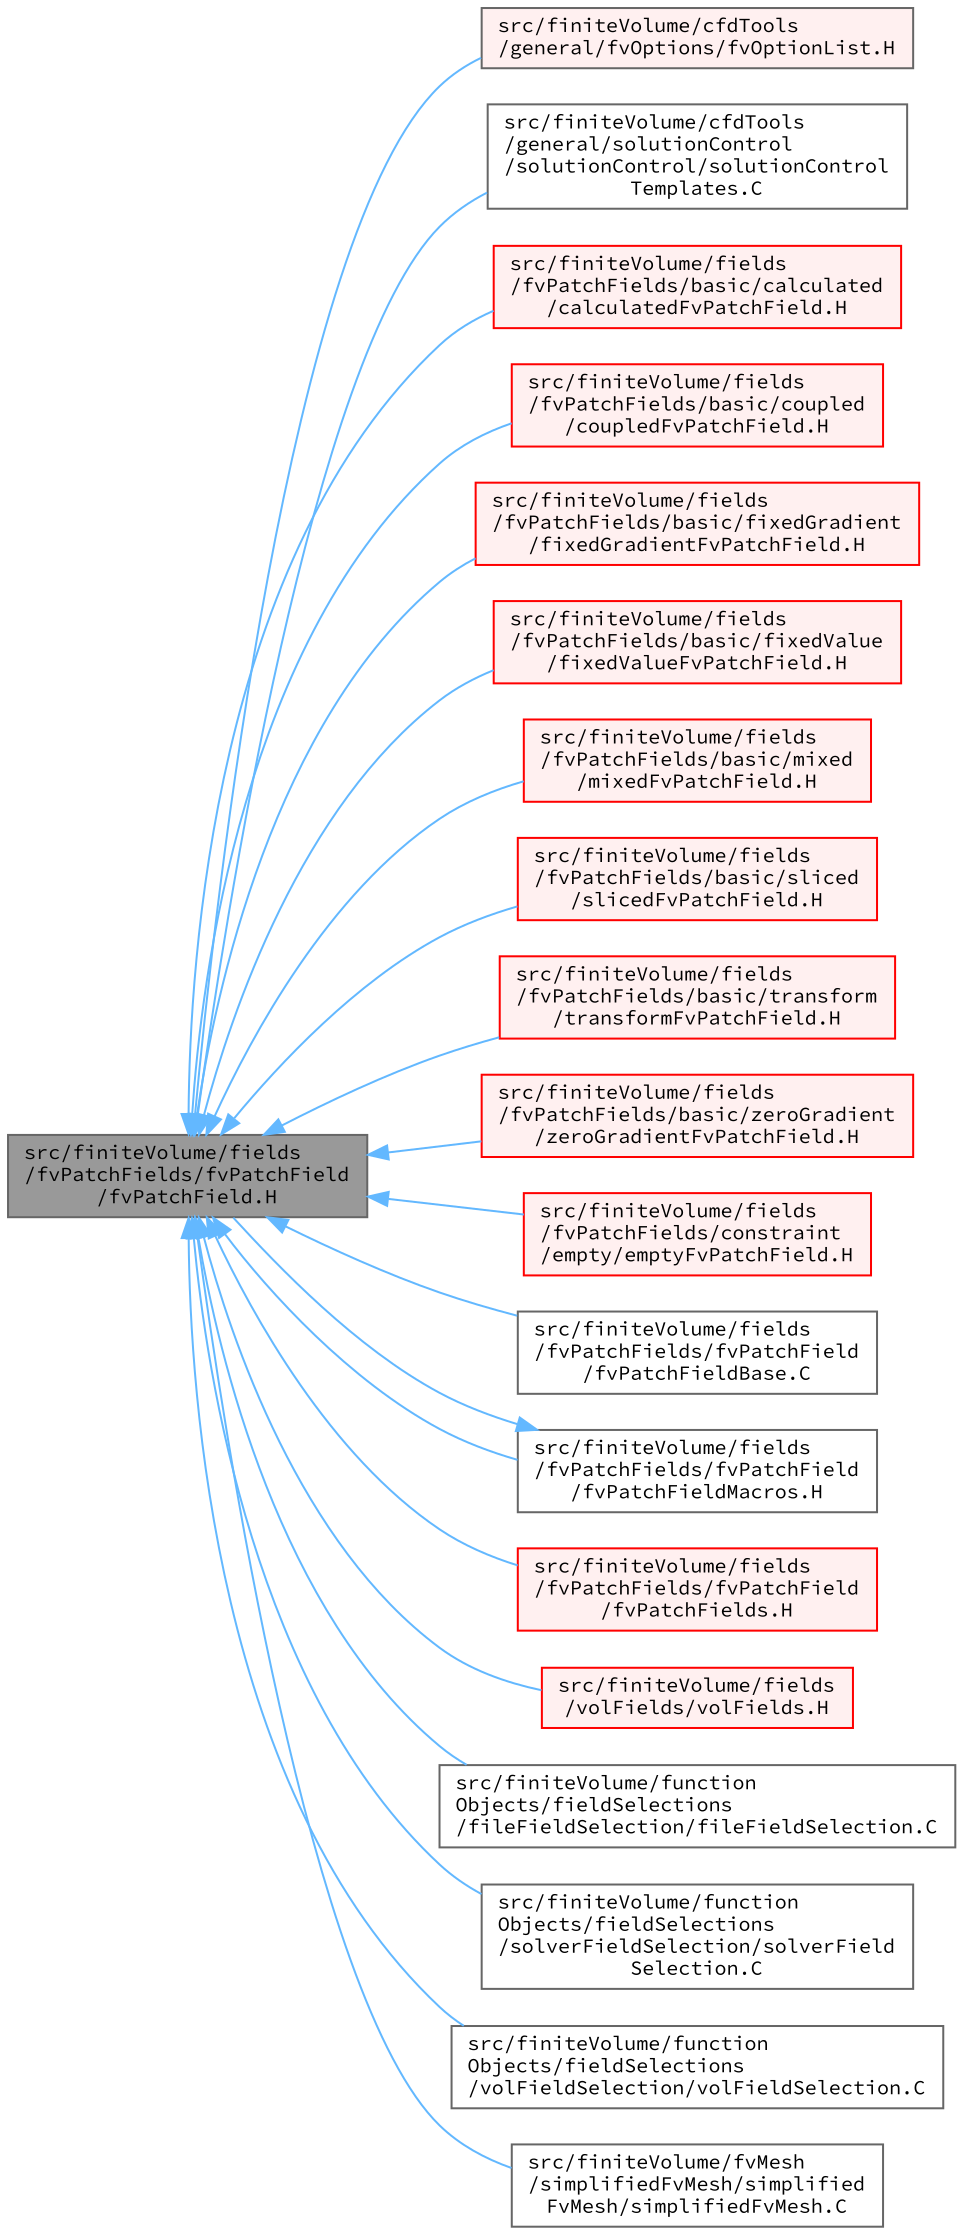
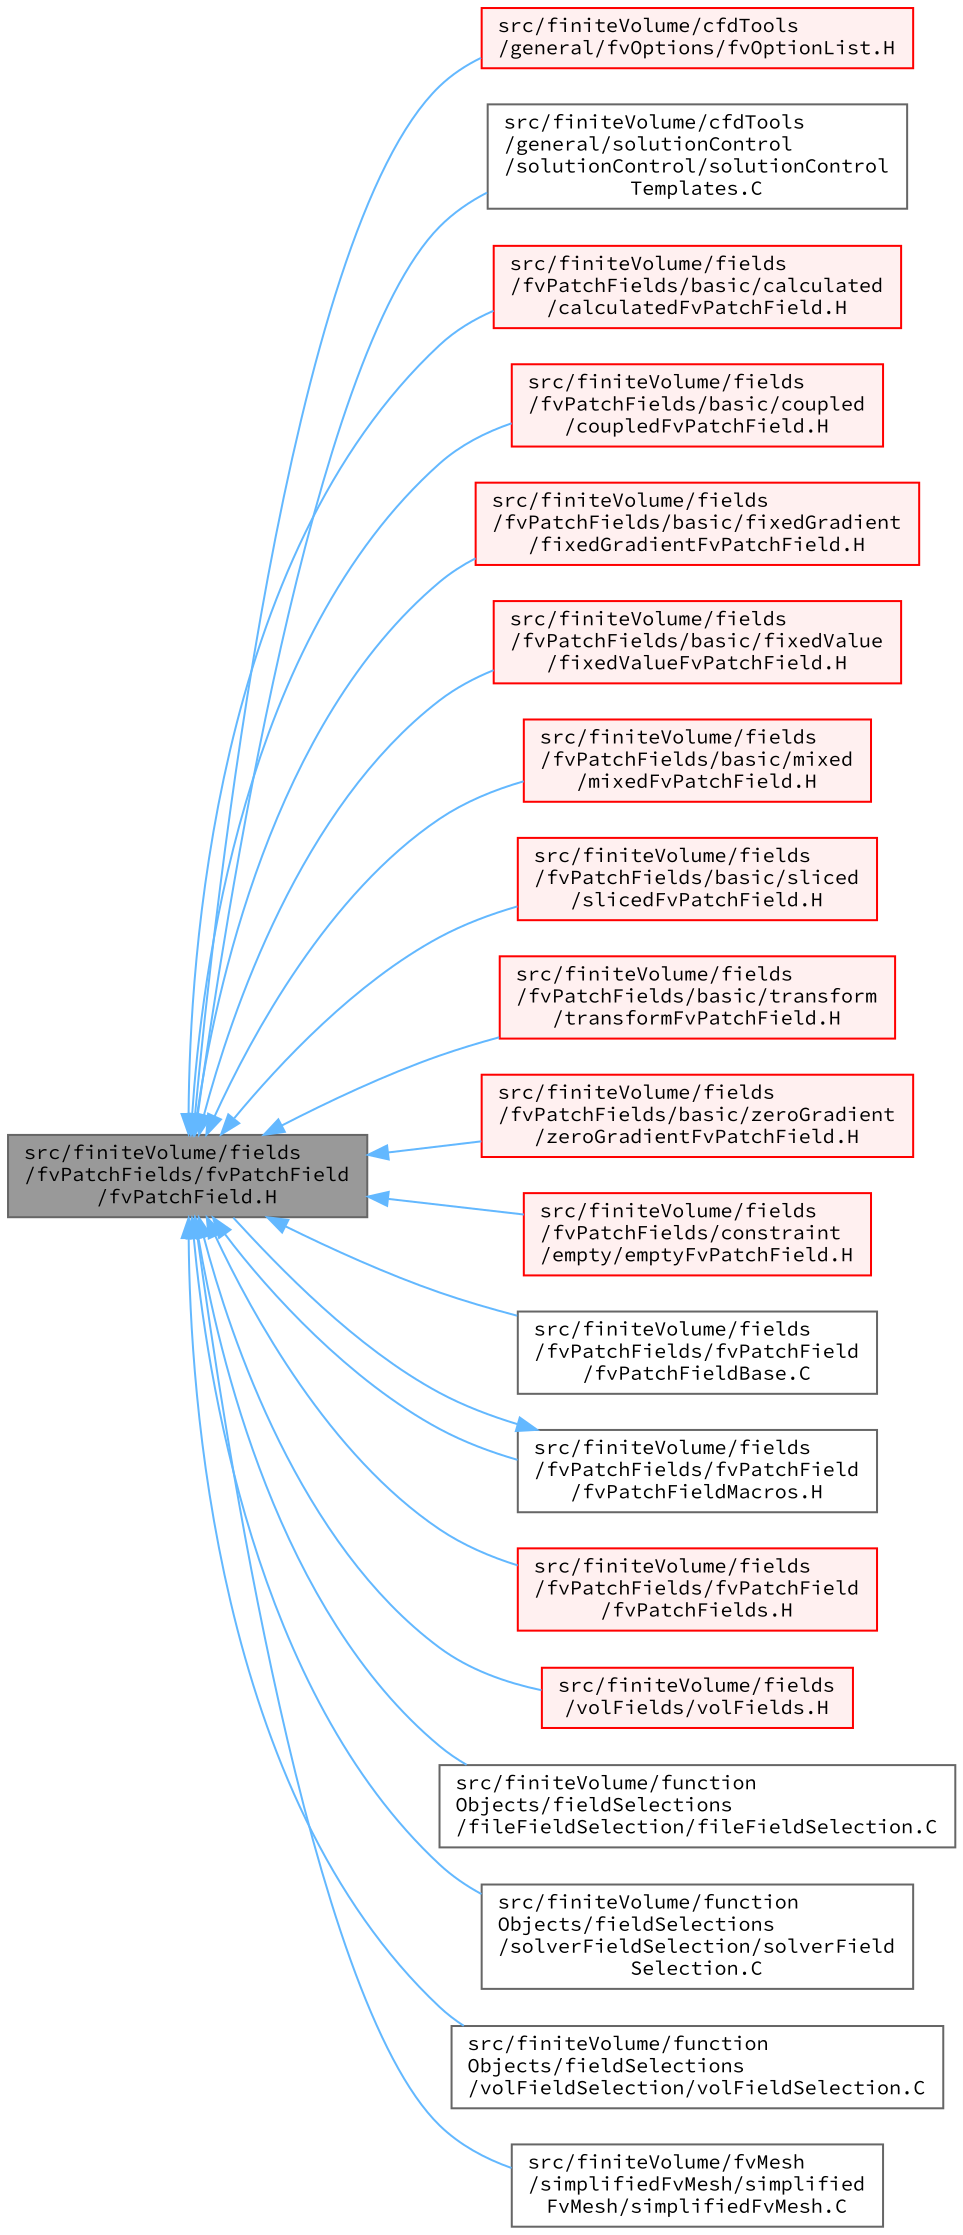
  digraph {
    rankdir=LR
    fontname="Source Code Pro"
    node [color=red fillcolor="#FFF0F0" fontname="Source Code Pro" fontsize=10 shape=box style=filled]
    edge [color=steelblue1 dir=back fontname="Source Code Pro" fontsize=10 labelfontname=Helvetica labelfontsize=10 style=solid]
    n1 [color=gray40 fillcolor=grey60 fontcolor=black height=0.2 label="src/finiteVolume/fields\l/fvPatchFields/fvPatchField\l/fvPatchField.H" width=0.4]
-   n2 [color=grey40 height=0.2 label="src/finiteVolume/cfdTools\l/general/fvOptions/fvOptionList.H" width=0.4]
+   n2 [height=0.2 label="src/finiteVolume/cfdTools\l/general/fvOptions/fvOptionList.H" width=0.4]
    n3 [color=grey40 fillcolor=white height=0.2 label="src/finiteVolume/cfdTools\l/general/solutionControl\l/solutionControl/solutionControl\lTemplates.C" width=0.4]
    n4 [height=0.2 label="src/finiteVolume/fields\l/fvPatchFields/basic/calculated\l/calculatedFvPatchField.H" width=0.4]
    n5 [height=0.2 label="src/finiteVolume/fields\l/fvPatchFields/basic/coupled\l/coupledFvPatchField.H" width=0.4]
    n6 [height=0.2 label="src/finiteVolume/fields\l/fvPatchFields/basic/fixedGradient\l/fixedGradientFvPatchField.H" width=0.4]
    n7 [height=0.2 label="src/finiteVolume/fields\l/fvPatchFields/basic/fixedValue\l/fixedValueFvPatchField.H" width=0.4]
    n8 [height=0.2 label="src/finiteVolume/fields\l/fvPatchFields/basic/mixed\l/mixedFvPatchField.H" width=0.4]
    n9 [height=0.2 label="src/finiteVolume/fields\l/fvPatchFields/basic/sliced\l/slicedFvPatchField.H" width=0.4]
    n10 [height=0.2 label="src/finiteVolume/fields\l/fvPatchFields/basic/transform\l/transformFvPatchField.H" width=0.4]
    n11 [height=0.2 label="src/finiteVolume/fields\l/fvPatchFields/basic/zeroGradient\l/zeroGradientFvPatchField.H" width=0.4]
    n12 [height=0.2 label="src/finiteVolume/fields\l/fvPatchFields/constraint\l/empty/emptyFvPatchField.H" width=0.4]
    n13 [color=grey40 fillcolor=white height=0.2 label="src/finiteVolume/fields\l/fvPatchFields/fvPatchField\l/fvPatchFieldBase.C" width=0.4]
    n14 [color=grey40 fillcolor=white height=0.2 label="src/finiteVolume/fields\l/fvPatchFields/fvPatchField\l/fvPatchFieldMacros.H" width=0.4]
    n15 [height=0.2 label="src/finiteVolume/fields\l/fvPatchFields/fvPatchField\l/fvPatchFields.H" width=0.4]
    n16 [height=0.2 label="src/finiteVolume/fields\l/volFields/volFields.H" width=0.4]
    n17 [color=grey40 fillcolor=white height=0.2 label="src/finiteVolume/function\lObjects/fieldSelections\l/fileFieldSelection/fileFieldSelection.C" width=0.4]
    n18 [color=grey40 fillcolor=white height=0.2 label="src/finiteVolume/function\lObjects/fieldSelections\l/solverFieldSelection/solverField\lSelection.C" width=0.4]
    n19 [color=grey40 fillcolor=white height=0.2 label="src/finiteVolume/function\lObjects/fieldSelections\l/volFieldSelection/volFieldSelection.C" width=0.4]
    n20 [color=grey40 fillcolor=white height=0.2 label="src/finiteVolume/fvMesh\l/simplifiedFvMesh/simplified\lFvMesh/simplifiedFvMesh.C" width=0.4]
    n1 -> n2
    n1 -> n3
    n1 -> n4
    n1 -> n5
    n1 -> n6
    n1 -> n7
    n1 -> n8
    n1 -> n9
    n1 -> n10
    n1 -> n11
    n1 -> n12
    n1 -> n13
    n1 -> n14
    n1 -> n15
    n1 -> n16
    n1 -> n17
    n1 -> n18
    n1 -> n19
    n1 -> n20
    n14 -> n1
  }
